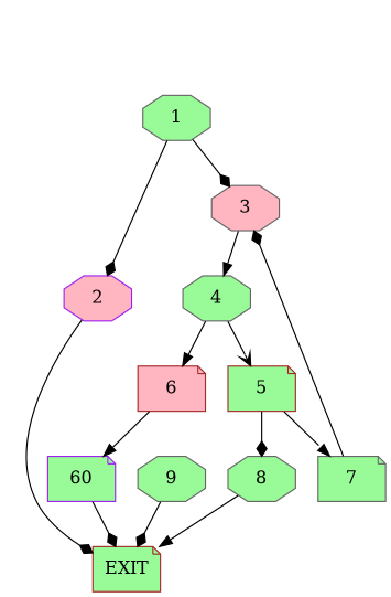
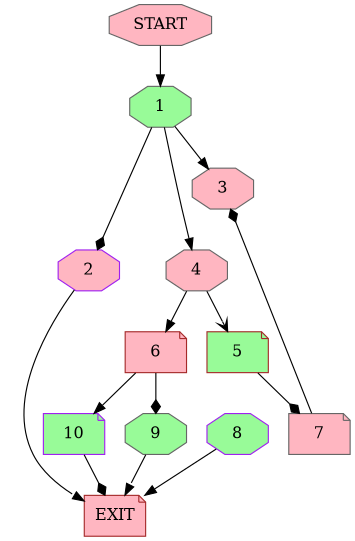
  digraph {
    node [color=gray40 fillcolor=lightpink shape=octagon style=filled]
    edge [arrowhead=diamond]
+   n1 [label=START]
    1 [fillcolor=palegreen]
    2 [color=purple]
    3
-   n5 [color=brown fillcolor=palegreen label=EXIT shape=note]
-   4 [fillcolor=palegreen]
+   n5 [color=brown label=EXIT shape=note]
+   4
    5 [color=brown fillcolor=palegreen shape=note]
    6 [color=brown shape=note]
-   7 [fillcolor=palegreen shape=note]
-   8 [fillcolor=palegreen]
+   7 [shape=note]
+   8 [color=purple fillcolor=palegreen]
    9 [fillcolor=palegreen]
-   10 [color=purple fillcolor=palegreen shape=note label=60]
+   10 [color=purple fillcolor=palegreen shape=note]
+   n1 -> 1 [arrowhead=normal]
    1 -> 2
-   1 -> 3
-   2 -> n5
-   3 -> 4 [arrowhead=normal]
+   1 -> 3 [arrowhead=normal]
+   2 -> n5 [arrowhead=normal]
+   1 -> 4 [arrowhead=normal]
    4 -> 5 [arrowhead=vee]
    4 -> 6 [arrowhead=normal]
-   5 -> 7 [arrowhead=normal]
-   5 -> 8
+   5 -> 7
+   6 -> 9
    6 -> 10 [arrowhead=normal]
    7 -> 3
    8 -> n5 [arrowhead=normal]
-   9 -> n5
+   9 -> n5 [arrowhead=normal]
    10 -> n5
  }
